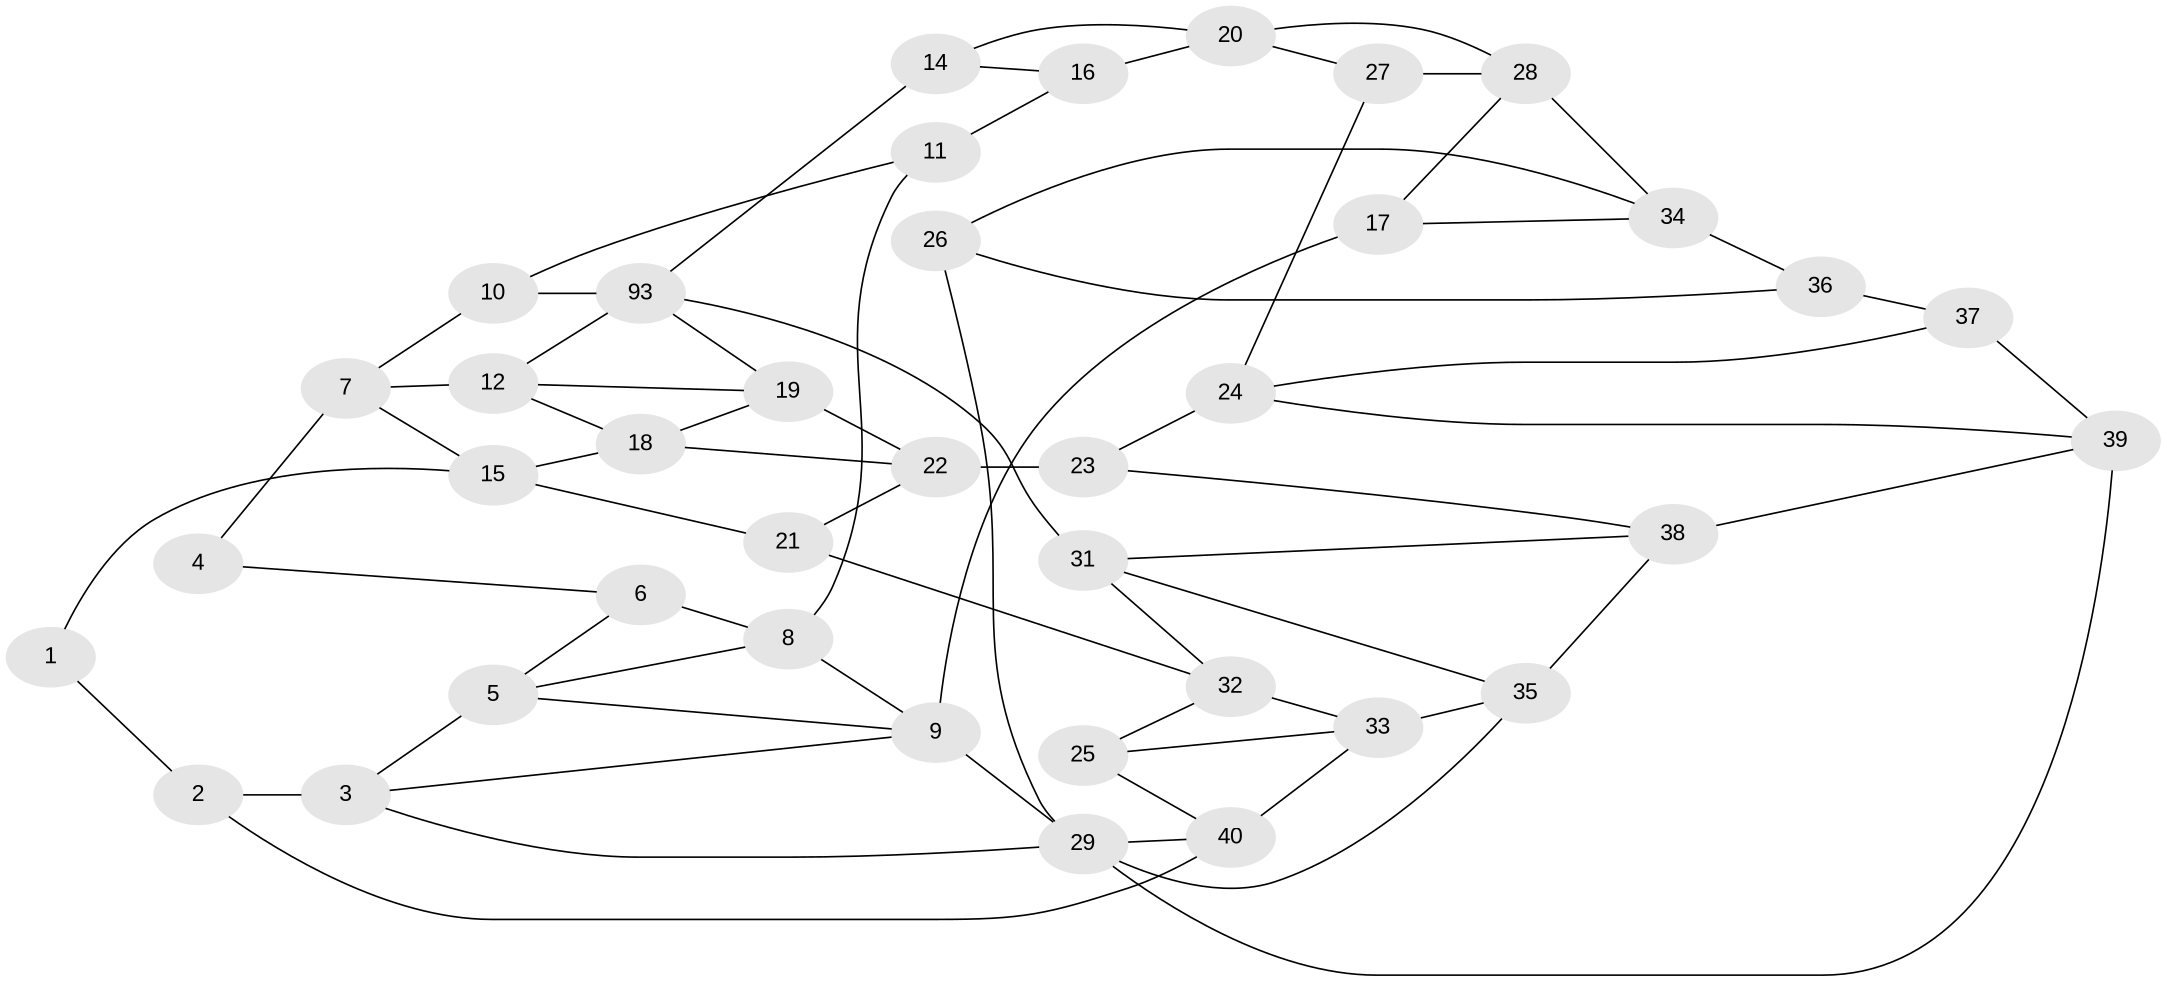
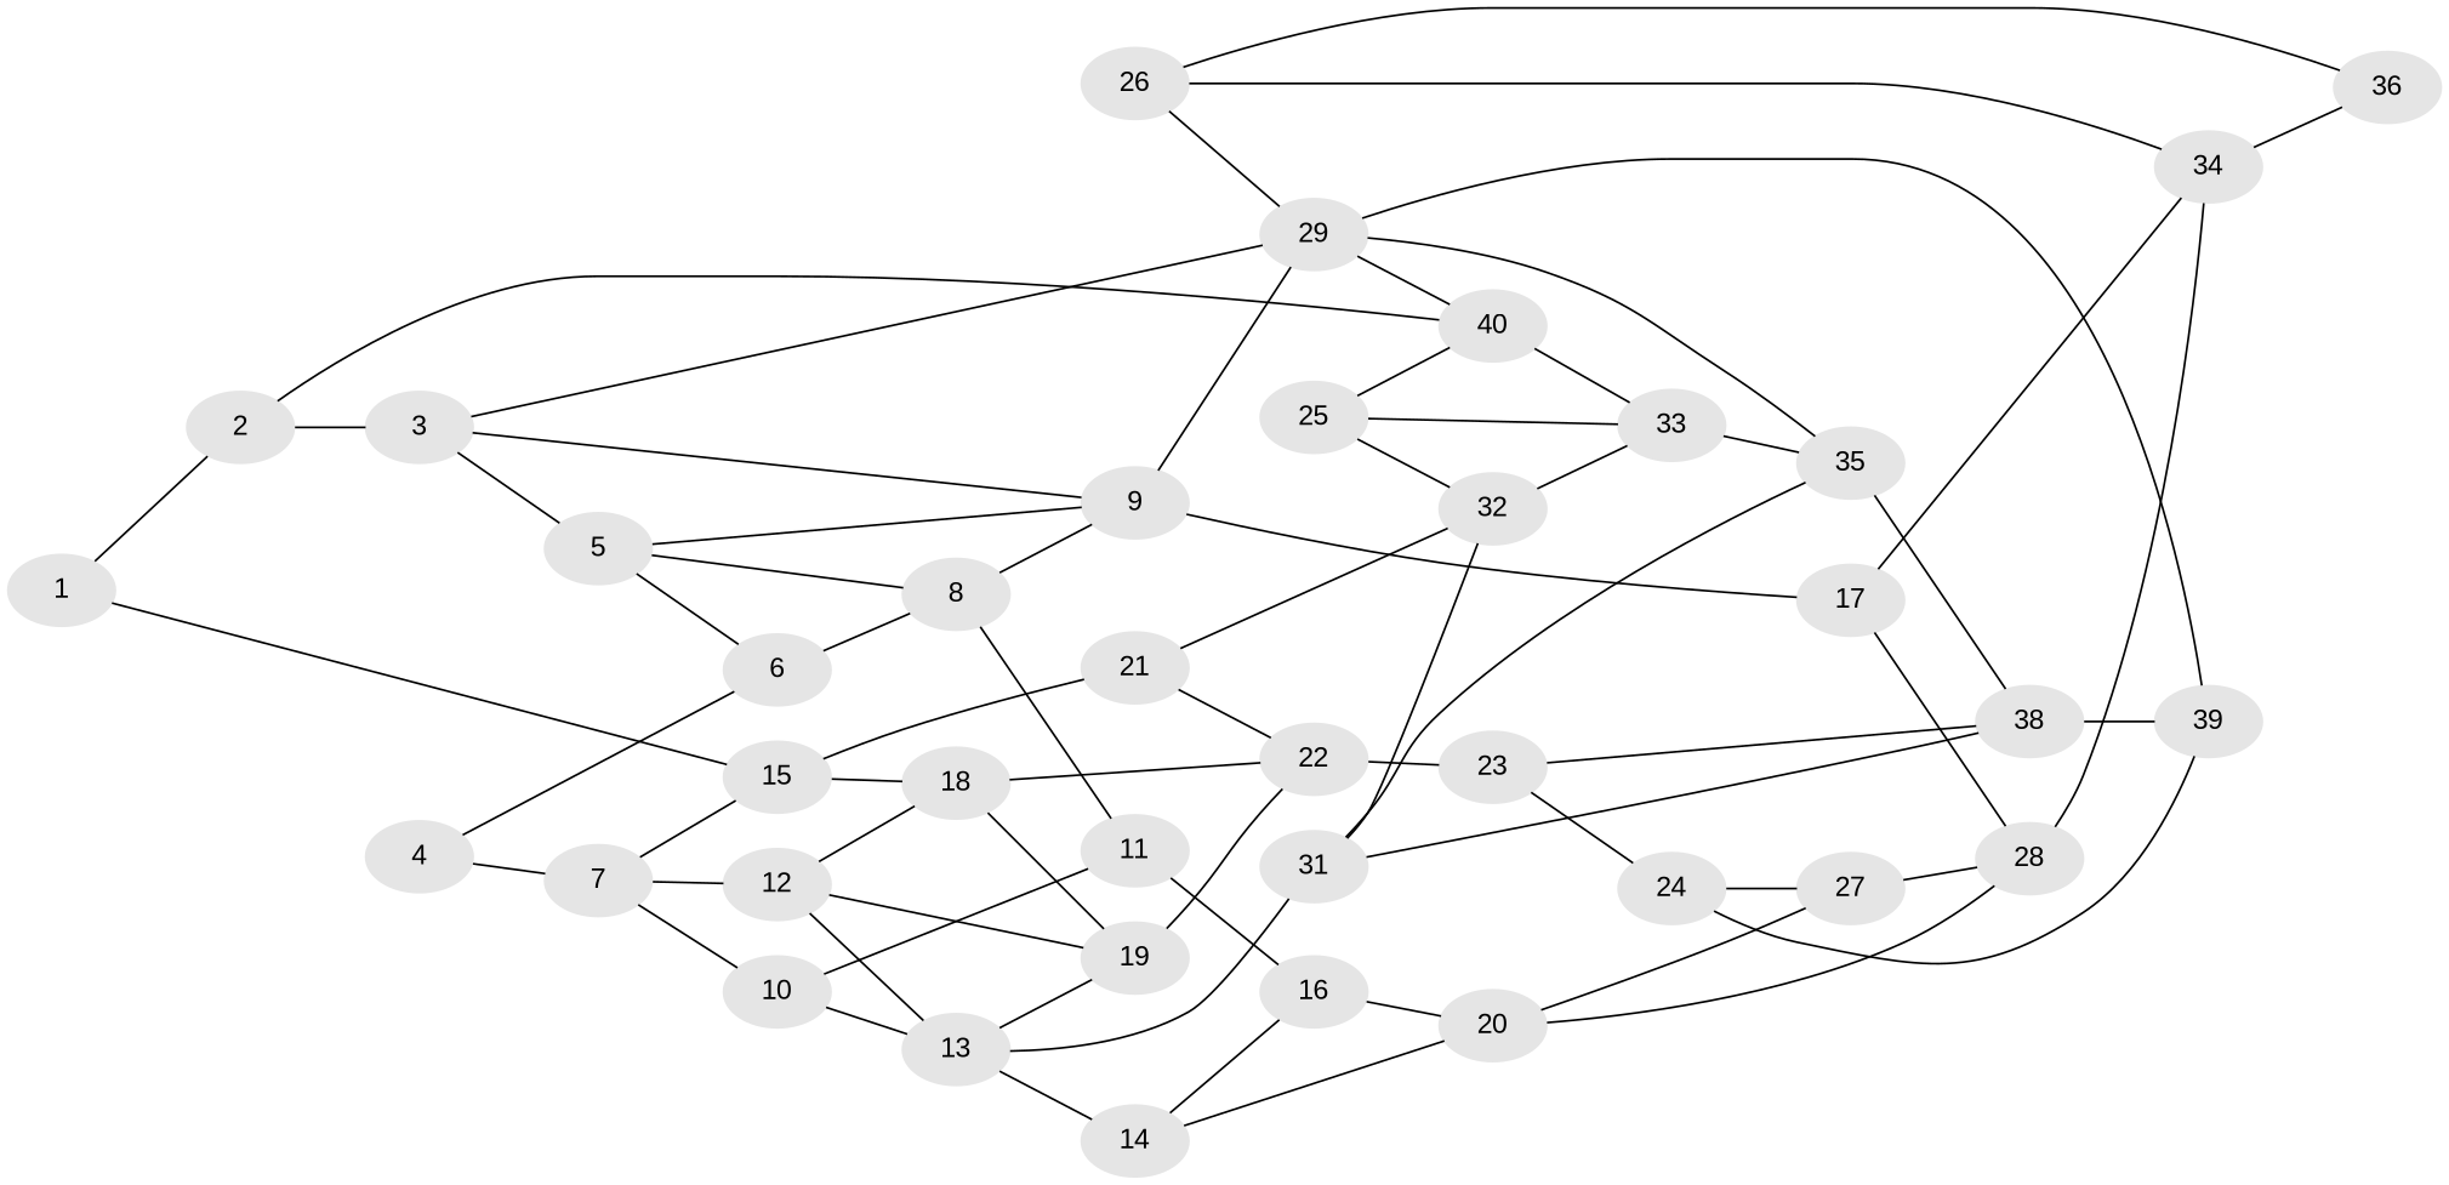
  graph {
    fontname="Liberation Sans"
    rankdir=LR
    node [color=gray90 fontname="Liberation Sans" style=filled]
    edge [fontname="Liberation Sans" weight=1.0]
    1
    2
    15
    3
    n5 [label=40]
    4
    6
    7
    18
    21
    5
    9
    29
    33
    8
    17
    39
    35
    10
    12
    11
-   13 [label=93]
+   13
    19
    16
    28
    34
    14
    31
    20
    22
    27
    32
    36
    23
    38
    24
-   37
    25
    26
    1 -- 2
    1 -- 15
    2 -- 3
    2 -- n5
    15 -- 18
    15 -- 21
    3 -- 5
    3 -- 9
    3 -- 29
    n5 -- 33
    4 -- 6
    4 -- 7
    6 -- 8
    7 -- 15
    7 -- 10
    7 -- 12
    18 -- 19
    18 -- 22
    21 -- 22
    21 -- 32
    5 -- 6
    5 -- 9
    5 -- 8
    9 -- 29
    9 -- 17
    29 -- n5
    29 -- 39
    29 -- 35
    33 -- 35
    8 -- 9
    8 -- 11
    17 -- 28
    17 -- 34
    35 -- 38
    10 -- 11
    10 -- 13
    12 -- 18
    12 -- 13
    12 -- 19
    11 -- 16 [weight=2.0]
    13 -- 19
    13 -- 14
    13 -- 31
    19 -- 22
    16 -- 20
    28 -- 34
    34 -- 36
    14 -- 16
    14 -- 20
    31 -- 35
    31 -- 32
    31 -- 38
    20 -- 28
    20 -- 27
    22 -- 23
    27 -- 28
    32 -- 33
-   36 -- 37 [weight=2.0]
    23 -- 38
    23 -- 24
    38 -- 39
    24 -- 39
    24 -- 27
-   24 -- 37
-   37 -- 39
    25 -- n5
    25 -- 33
    25 -- 32
    26 -- 29
    26 -- 34
    26 -- 36
  }
